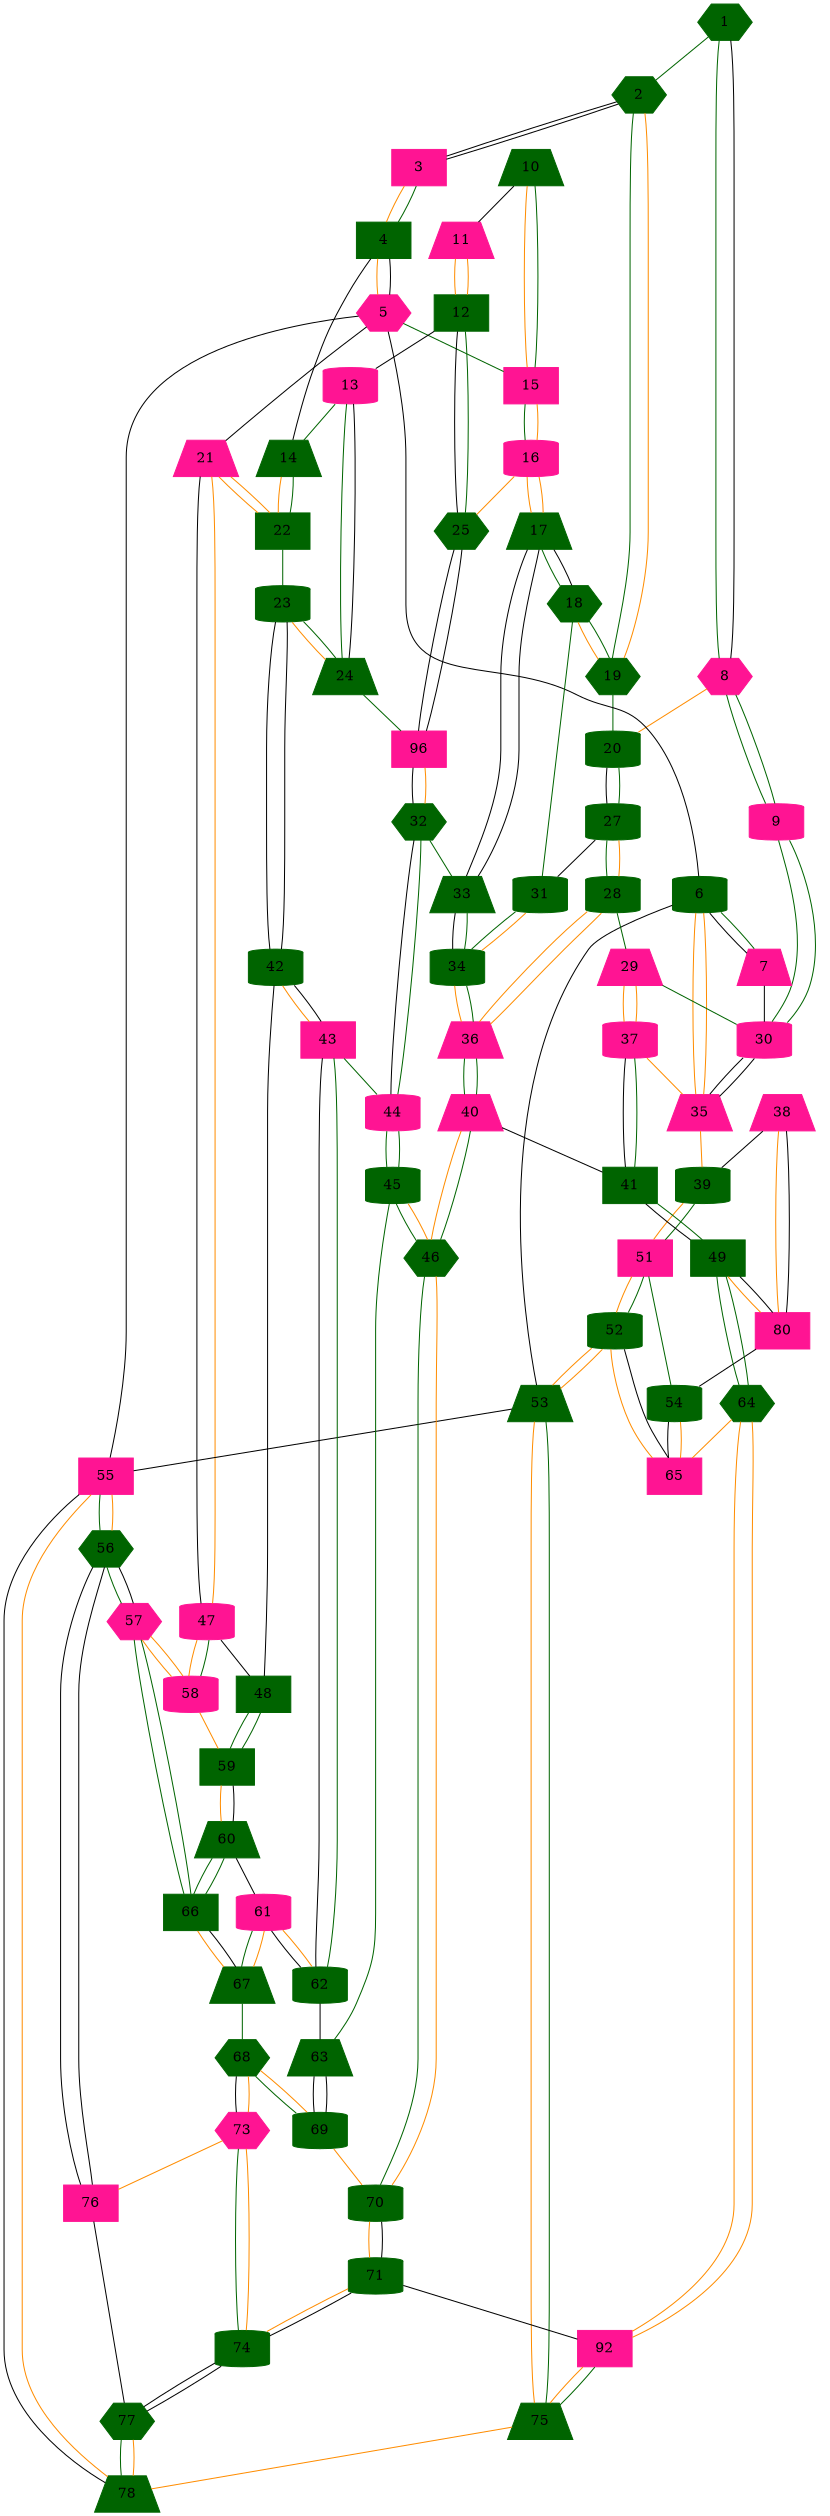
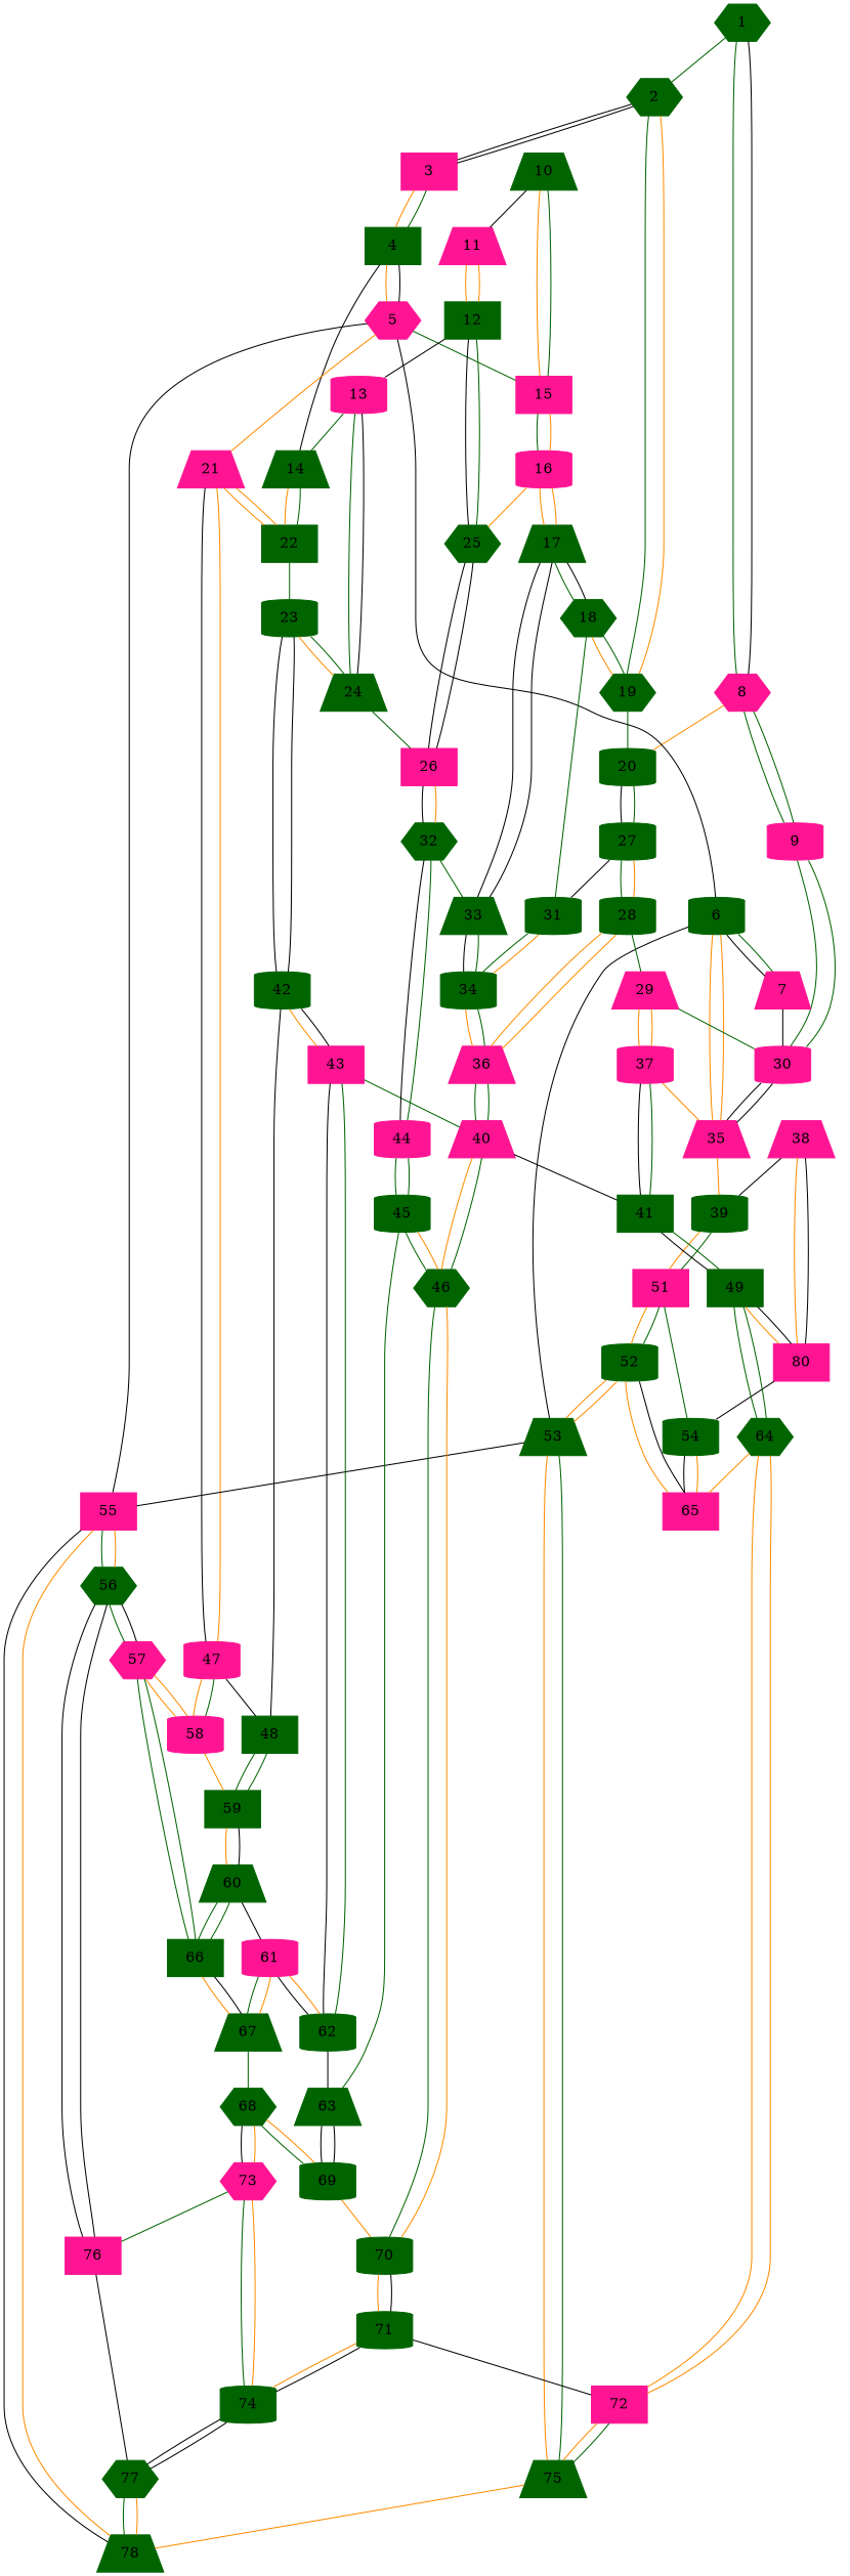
  graph {
    fontname="DejaVu Serif"
    node [color=darkgreen fontname="DejaVu Serif" shape=cylinder style=filled]
    edge [color=darkorange fontname="DejaVu Serif"]
    1 [shape=hexagon]
    2 [shape=hexagon]
    8 [color=deeppink shape=hexagon]
    3 [color=deeppink shape=box]
    19 [shape=hexagon]
    9 [color=deeppink]
    20
    4 [shape=box]
    5 [color=deeppink shape=hexagon]
    14 [shape=trapezium]
    6
    21 [color=deeppink shape=trapezium]
    55 [color=deeppink shape=box]
    15 [color=deeppink shape=box]
    22 [shape=box]
    7 [color=deeppink shape=trapezium]
    35 [color=deeppink shape=trapezium]
    53 [shape=trapezium]
    47 [color=deeppink]
    56 [shape=hexagon]
    78 [shape=trapezium]
    30 [color=deeppink]
    39
    75 [shape=trapezium]
    27
    10 [shape=trapezium]
    11 [color=deeppink shape=trapezium]
    12 [shape=box]
    16 [color=deeppink]
    13 [color=deeppink]
    25 [shape=hexagon]
    24 [shape=trapezium]
-   26 [color=deeppink shape=box label=96]
+   26 [color=deeppink shape=box]
    23
    17 [shape=trapezium]
    18 [shape=hexagon]
    33 [shape=trapezium]
    31
    34
    28
    48 [shape=box]
    58 [color=deeppink]
    42
    43 [color=deeppink shape=box]
    32 [shape=hexagon]
    44 [color=deeppink]
    29 [color=deeppink shape=trapezium]
    36 [color=deeppink shape=trapezium]
    37 [color=deeppink]
    40 [color=deeppink shape=trapezium]
    41 [shape=box]
    45
    51 [color=deeppink shape=box]
    46 [shape=hexagon]
    38 [color=deeppink shape=trapezium]
    n56 [color=deeppink label=80 shape=box]
    49 [shape=box]
    54
    52
    70
    64 [shape=hexagon]
    62
    59 [shape=box]
    63 [shape=trapezium]
    69
    71
    60 [shape=trapezium]
    65 [color=deeppink shape=box]
-   72 [color=deeppink shape=box label=92]
+   72 [color=deeppink shape=box]
    57 [color=deeppink shape=hexagon]
    76 [color=deeppink shape=box]
    66 [shape=box]
    77 [shape=hexagon]
    67 [shape=trapezium]
    61 [color=deeppink]
    68 [shape=hexagon]
    73 [color=deeppink shape=hexagon]
    74
    1 -- 2 [color=darkgreen]
    1 -- 8 [color=darkgreen]
    1 -- 8 [color=black]
    2 -- 3 [color=black]
    2 -- 3 [color=black]
    2 -- 19 [color=darkgreen]
    2 -- 19
    8 -- 9 [color=darkgreen]
    8 -- 9 [color=darkgreen]
    8 -- 20
    3 -- 4
    3 -- 4 [color=darkgreen]
    19 -- 20 [color=darkgreen]
    9 -- 30 [color=darkgreen]
    9 -- 30 [color=darkgreen]
    20 -- 27 [color=black]
    20 -- 27 [color=darkgreen]
    4 -- 5
    4 -- 5 [color=black]
    4 -- 14 [color=black]
    5 -- 6 [color=black]
-   5 -- 21 [color=black]
+   5 -- 21
    5 -- 55 [color=black]
    5 -- 15 [color=darkgreen]
    14 -- 22
    14 -- 22 [color=darkgreen]
    6 -- 7 [color=black]
    6 -- 7 [color=darkgreen]
    6 -- 35
    6 -- 35
    6 -- 53 [color=black]
    21 -- 22
    21 -- 22
    21 -- 47 [color=black]
    21 -- 47
    55 -- 56 [color=darkgreen]
    55 -- 56
    55 -- 78 [color=black]
    55 -- 78
    15 -- 16 [color=darkgreen]
    15 -- 16
    22 -- 23 [color=darkgreen]
    7 -- 30 [color=black]
    35 -- 39
    53 -- 55 [color=black]
    53 -- 75
    53 -- 75 [color=darkgreen]
    47 -- 48 [color=black]
    47 -- 58
    47 -- 58 [color=darkgreen]
    56 -- 57 [color=darkgreen]
    56 -- 57 [color=black]
    56 -- 76 [color=black]
    56 -- 76 [color=black]
    30 -- 35 [color=black]
    30 -- 35 [color=black]
    39 -- 51
    39 -- 51 [color=darkgreen]
    75 -- 78
    27 -- 31 [color=black]
    27 -- 28 [color=darkgreen]
    27 -- 28
    10 -- 15
    10 -- 15 [color=darkgreen]
    10 -- 11 [color=black]
    11 -- 12
    11 -- 12
    12 -- 13 [color=black]
    12 -- 25 [color=black]
    12 -- 25 [color=darkgreen]
    16 -- 25
    16 -- 17
    16 -- 17
    13 -- 14 [color=darkgreen]
    13 -- 24 [color=darkgreen]
    13 -- 24 [color=black]
    25 -- 26 [color=black]
    25 -- 26 [color=black]
    24 -- 26 [color=darkgreen]
    26 -- 32 [color=black]
    26 -- 32
    23 -- 24
    23 -- 24 [color=darkgreen]
    23 -- 42 [color=black]
    23 -- 42 [color=black]
    17 -- 18 [color=darkgreen]
    17 -- 18 [color=black]
    17 -- 33 [color=black]
    17 -- 33 [color=black]
    18 -- 19
    18 -- 19 [color=darkgreen]
    18 -- 31 [color=darkgreen]
    33 -- 34 [color=black]
    33 -- 34 [color=darkgreen]
    31 -- 34 [color=darkgreen]
    31 -- 34
    34 -- 36
    34 -- 36 [color=darkgreen]
    28 -- 29 [color=darkgreen]
    28 -- 36
    28 -- 36
    48 -- 59 [color=darkgreen]
    48 -- 59 [color=darkgreen]
    58 -- 59
    42 -- 48 [color=black]
    42 -- 43
    42 -- 43 [color=black]
-   43 -- 44 [color=darkgreen]
+   43 -- 40 [color=darkgreen]
    43 -- 62 [color=black]
    43 -- 62 [color=darkgreen]
    32 -- 33 [color=darkgreen]
    32 -- 44 [color=black]
    32 -- 44 [color=darkgreen]
    44 -- 45 [color=darkgreen]
    44 -- 45 [color=darkgreen]
    29 -- 30 [color=darkgreen]
    29 -- 37
    29 -- 37
    36 -- 40 [color=darkgreen]
    36 -- 40 [color=darkgreen]
    37 -- 35
    37 -- 41 [color=black]
    37 -- 41 [color=darkgreen]
    40 -- 41 [color=black]
    40 -- 46
    40 -- 46 [color=darkgreen]
    41 -- 49 [color=black]
    41 -- 49 [color=darkgreen]
    45 -- 46 [color=darkgreen]
    45 -- 46
    45 -- 63 [color=darkgreen]
    51 -- 54 [color=darkgreen]
    51 -- 52
    51 -- 52 [color=darkgreen]
    46 -- 70 [color=darkgreen]
    46 -- 70
    38 -- 39 [color=black]
    38 -- n56
    38 -- n56 [color=black]
    n56 -- 54 [color=black]
    49 -- n56
    49 -- n56 [color=black]
    49 -- 64 [color=darkgreen]
    49 -- 64 [color=darkgreen]
    54 -- 65 [color=black]
    54 -- 65
    52 -- 53
    52 -- 53
    52 -- 65
    52 -- 65 [color=black]
    70 -- 71
    70 -- 71 [color=black]
    64 -- 65
    64 -- 72
    64 -- 72
    62 -- 63 [color=black]
    59 -- 60
    59 -- 60 [color=black]
    63 -- 69 [color=black]
    63 -- 69 [color=black]
    69 -- 70
    71 -- 72 [color=black]
    71 -- 74
    71 -- 74 [color=black]
    60 -- 66 [color=darkgreen]
    60 -- 66 [color=darkgreen]
    60 -- 61 [color=black]
    72 -- 75
    72 -- 75 [color=darkgreen]
    57 -- 58
    57 -- 58
    57 -- 66 [color=darkgreen]
    57 -- 66 [color=darkgreen]
    76 -- 77 [color=black]
    66 -- 67
    66 -- 67 [color=black]
    77 -- 78 [color=darkgreen]
    77 -- 78
    67 -- 68 [color=darkgreen]
    61 -- 62 [color=black]
    61 -- 62
    61 -- 67 [color=darkgreen]
    61 -- 67
    68 -- 69 [color=darkgreen]
    68 -- 69
    68 -- 73 [color=black]
    68 -- 73
-   73 -- 76
+   73 -- 76 [color=darkgreen]
    73 -- 74 [color=darkgreen]
    73 -- 74
    74 -- 77 [color=black]
    74 -- 77 [color=black]
  }
